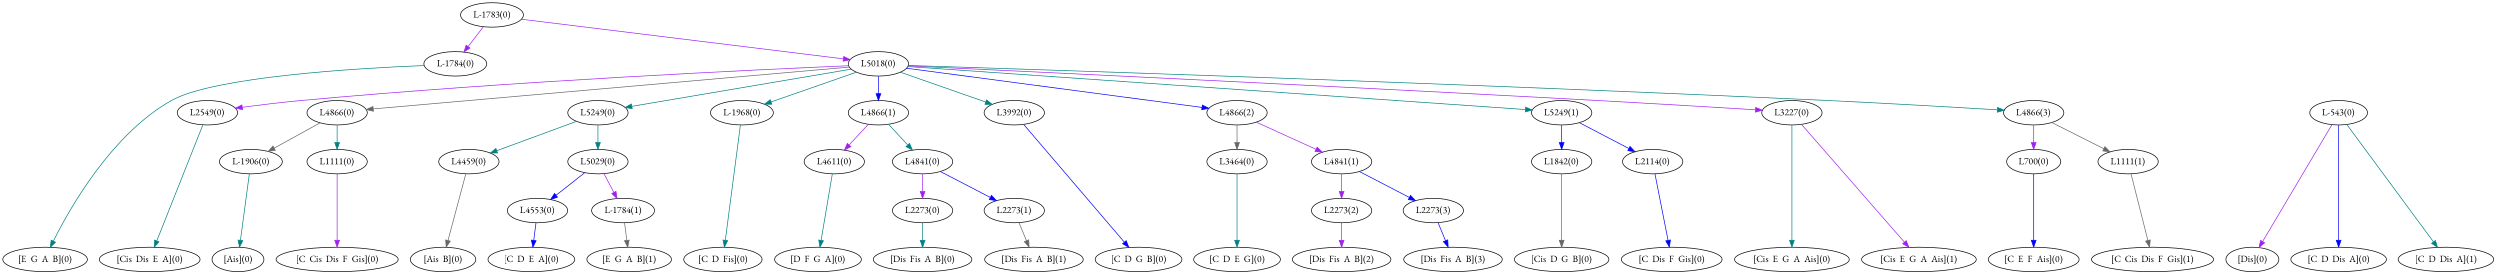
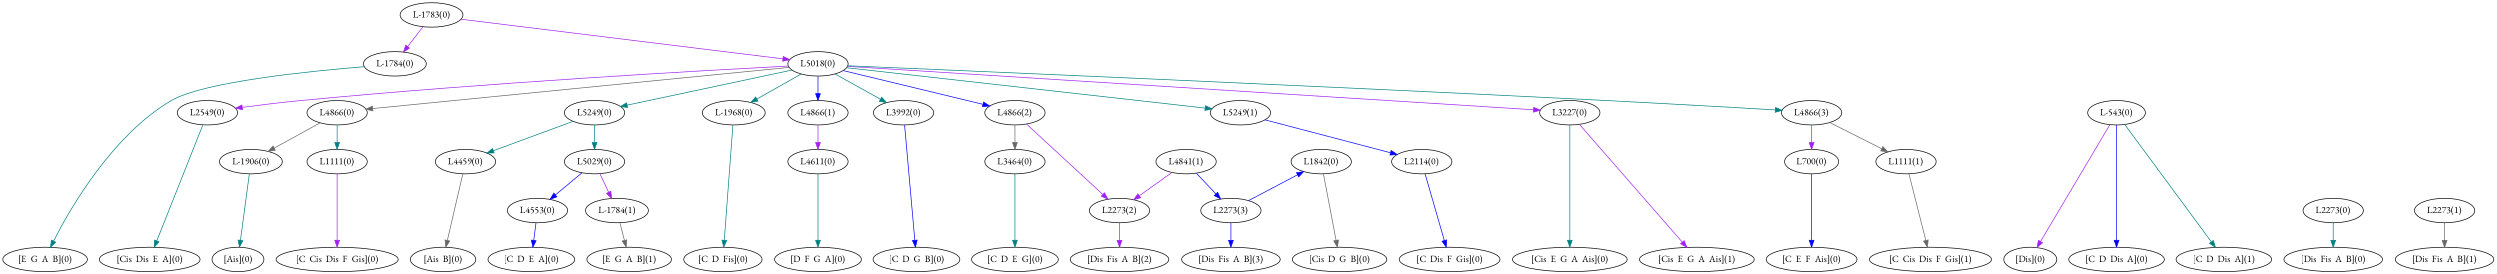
  digraph {
    fontname="EB Garamond"
    node [fontname="EB Garamond"]
    edge [color=teal fontname="EB Garamond"]
    "L-1783(0)"
    "L-1784(0)"
    "L5018(0)"
    "L-543(0)"
    "L2549(0)"
    "L4866(0)"
    "L5249(0)"
    "L-1968(0)"
    "L4866(1)"
    "L3992(0)"
    "L4866(2)"
    "L5249(1)"
    "L3227(0)"
    "L4866(3)"
    "L-1906(0)"
    "L1111(0)"
    "L4459(0)"
    "L5029(0)"
    "L4611(0)"
-   "L4841(0)"
    "L3464(0)"
    "L4841(1)"
    "L1842(0)"
    "L2114(0)"
    "L700(0)"
    "L1111(1)"
    "L4553(0)"
    "L-1784(1)"
    "L2273(0)"
    "L2273(1)"
    "L2273(2)"
    "L2273(3)"
    "[E  G  A  B](0)"
    "[Dis](0)"
    "[C  D  Dis  A](0)"
    "[C  D  Dis  A](1)"
    "[Cis  Dis  E  A](0)"
    "[Ais](0)"
    "[C  Cis  Dis  F  Gis](0)"
    "[Ais  B](0)"
    "[C  D  E  A](0)"
    "[E  G  A  B](1)"
    "[C  D  Fis](0)"
    "[D  F  G  A](0)"
    "[Dis  Fis  A  B](0)"
    "[Dis  Fis  A  B](1)"
    "[C  D  G  B](0)"
    "[C  D  E  G](0)"
    "[Dis  Fis  A  B](2)"
    "[Dis  Fis  A  B](3)"
    "[Cis  D  G  B](0)"
    "[C  Dis  F  Gis](0)"
    "[Cis  E  G  A  Ais](0)"
    "[Cis  E  G  A  Ais](1)"
    "[C  E  F  Ais](0)"
    "[C  Cis  Dis  F  Gis](1)"
    subgraph sub_1 {
      rank=min
      "L-1783(0)"
    }
    subgraph sub_2 {
      rank=same
      "L-1784(0)"
      "L5018(0)"
    }
    subgraph sub_3 {
      rank=same
      "L-543(0)"
      "L2549(0)"
      "L4866(0)"
      "L5249(0)"
      "L-1968(0)"
      "L4866(1)"
      "L3992(0)"
      "L4866(2)"
      "L5249(1)"
      "L3227(0)"
      "L4866(3)"
    }
    subgraph sub_4 {
      rank=same
      "L-1906(0)"
      "L1111(0)"
      "L4459(0)"
      "L5029(0)"
      "L4611(0)"
-     "L4841(0)"
      "L3464(0)"
      "L4841(1)"
      "L1842(0)"
      "L2114(0)"
      "L700(0)"
      "L1111(1)"
    }
    subgraph sub_5 {
      rank=same
      "L4553(0)"
      "L-1784(1)"
      "L2273(0)"
      "L2273(1)"
      "L2273(2)"
      "L2273(3)"
    }
    subgraph sub_6 {
      rank=max
      "[E  G  A  B](0)"
      "[Dis](0)"
      "[C  D  Dis  A](0)"
      "[C  D  Dis  A](1)"
      "[Cis  Dis  E  A](0)"
      "[Ais](0)"
      "[C  Cis  Dis  F  Gis](0)"
      "[Ais  B](0)"
      "[C  D  E  A](0)"
      "[E  G  A  B](1)"
      "[C  D  Fis](0)"
      "[D  F  G  A](0)"
      "[Dis  Fis  A  B](0)"
      "[Dis  Fis  A  B](1)"
      "[C  D  G  B](0)"
      "[C  D  E  G](0)"
      "[Dis  Fis  A  B](2)"
      "[Dis  Fis  A  B](3)"
      "[Cis  D  G  B](0)"
      "[C  Dis  F  Gis](0)"
      "[Cis  E  G  A  Ais](0)"
      "[Cis  E  G  A  Ais](1)"
      "[C  E  F  Ais](0)"
      "[C  Cis  Dis  F  Gis](1)"
    }
    "L-1783(0)" -> "L-1784(0)" [color=purple]
    "L-1783(0)" -> "L5018(0)" [color=purple]
    "L-1784(0)" -> "[E  G  A  B](0)"
    "L5018(0)" -> "L2549(0)" [color=purple]
    "L5018(0)" -> "L4866(0)" [color=gray40]
    "L5018(0)" -> "L5249(0)"
    "L5018(0)" -> "L-1968(0)"
    "L5018(0)" -> "L4866(1)" [color=blue]
    "L5018(0)" -> "L3992(0)"
    "L5018(0)" -> "L4866(2)" [color=blue]
    "L5018(0)" -> "L5249(1)"
    "L5018(0)" -> "L3227(0)" [color=purple]
    "L5018(0)" -> "L4866(3)"
    "L-543(0)" -> "[Dis](0)" [color=purple]
    "L-543(0)" -> "[C  D  Dis  A](0)" [color=blue]
    "L-543(0)" -> "[C  D  Dis  A](1)"
    "L2549(0)" -> "[Cis  Dis  E  A](0)"
    "L4866(0)" -> "L-1906(0)" [color=gray40]
    "L4866(0)" -> "L1111(0)"
    "L5249(0)" -> "L4459(0)"
    "L5249(0)" -> "L5029(0)"
    "L-1968(0)" -> "[C  D  Fis](0)"
    "L4866(1)" -> "L4611(0)" [color=purple]
-   "L4866(1)" -> "L4841(0)"
    "L3992(0)" -> "[C  D  G  B](0)" [color=blue]
    "L4866(2)" -> "L3464(0)" [color=gray40]
-   "L4866(2)" -> "L4841(1)" [color=purple]
-   "L5249(1)" -> "L1842(0)" [color=blue]
+   "L4866(2)" -> "L2273(2)" [color=purple]
+   "L2273(3)" -> "L1842(0)" [color=blue]
    "L5249(1)" -> "L2114(0)" [color=blue]
    "L3227(0)" -> "[Cis  E  G  A  Ais](0)"
    "L3227(0)" -> "[Cis  E  G  A  Ais](1)" [color=purple]
    "L4866(3)" -> "L700(0)" [color=purple]
    "L4866(3)" -> "L1111(1)" [color=gray40]
    "L-1906(0)" -> "[Ais](0)"
    "L1111(0)" -> "[C  Cis  Dis  F  Gis](0)" [color=purple]
    "L4459(0)" -> "[Ais  B](0)" [color=gray40]
    "L5029(0)" -> "L4553(0)" [color=blue]
    "L5029(0)" -> "L-1784(1)" [color=purple]
    "L4611(0)" -> "[D  F  G  A](0)"
-   "L4841(0)" -> "L2273(0)" [color=purple]
-   "L4841(0)" -> "L2273(1)" [color=blue]
    "L3464(0)" -> "[C  D  E  G](0)"
    "L4841(1)" -> "L2273(2)" [color=purple]
    "L4841(1)" -> "L2273(3)" [color=blue]
    "L1842(0)" -> "[Cis  D  G  B](0)" [color=gray40]
    "L2114(0)" -> "[C  Dis  F  Gis](0)" [color=blue]
    "L700(0)" -> "[C  E  F  Ais](0)" [color=blue]
    "L1111(1)" -> "[C  Cis  Dis  F  Gis](1)" [color=gray40]
    "L4553(0)" -> "[C  D  E  A](0)" [color=blue]
    "L-1784(1)" -> "[E  G  A  B](1)" [color=gray40]
    "L2273(0)" -> "[Dis  Fis  A  B](0)"
    "L2273(1)" -> "[Dis  Fis  A  B](1)" [color=gray40]
    "L2273(2)" -> "[Dis  Fis  A  B](2)" [color=purple]
    "L2273(3)" -> "[Dis  Fis  A  B](3)" [color=blue]
  }
